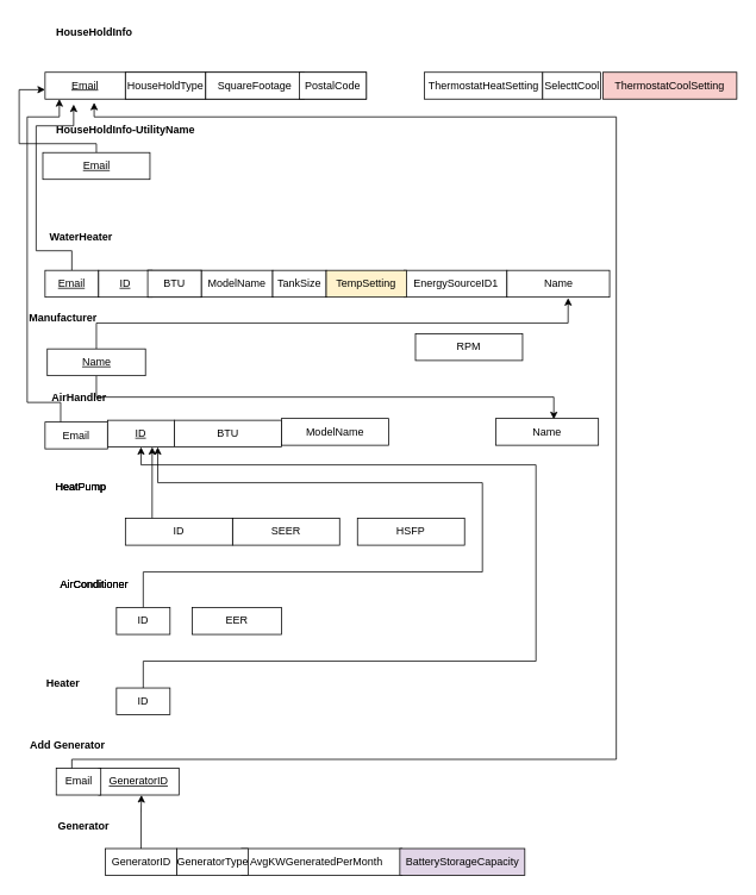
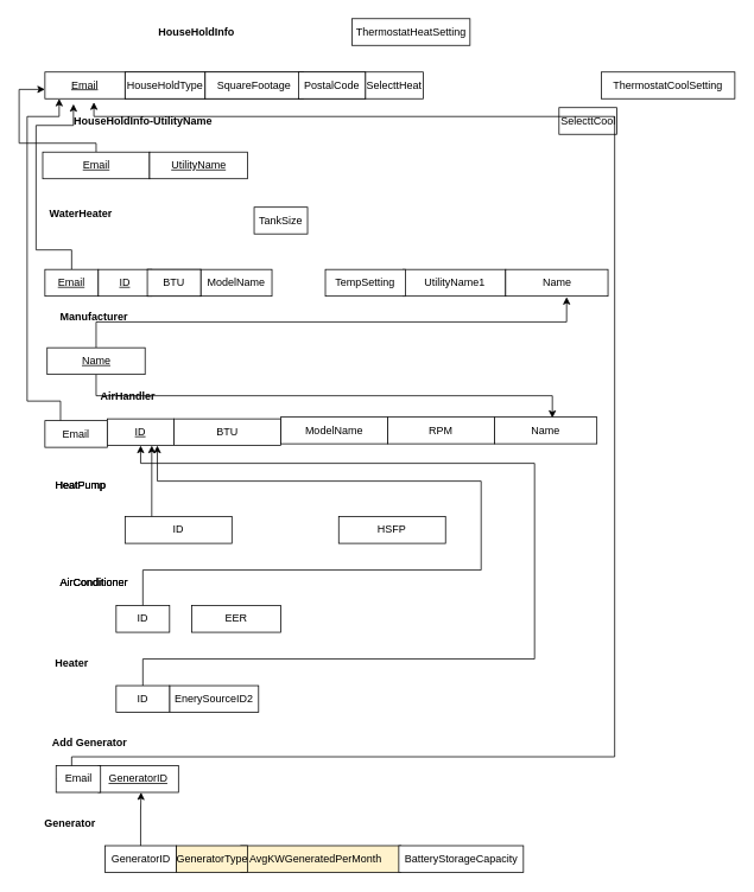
  <mxCell id="0" />
  <mxCell id="1" parent="0" />
  <mxCell id="2" value="&lt;u&gt;Email&lt;/u&gt;" style="rounded=0;whiteSpace=wrap;html=1;" parent="1" vertex="1"><mxGeometry x="50" y="80" width="90" height="30" as="geometry" /></mxCell>
  <mxCell id="3" value="HouseHoldType" style="rounded=0;whiteSpace=wrap;html=1;" parent="1" vertex="1"><mxGeometry x="140" y="80" width="90" height="30" as="geometry" /></mxCell>
  <mxCell id="4" value="SquareFootage" style="rounded=0;whiteSpace=wrap;html=1;" parent="1" vertex="1"><mxGeometry x="230" y="80" width="110" height="30" as="geometry" /></mxCell>
  <mxCell id="5" value="PostalCode" style="rounded=0;whiteSpace=wrap;html=1;" parent="1" vertex="1"><mxGeometry x="335" y="80" width="75" height="30" as="geometry" /></mxCell>
- <mxCell id="6" value="&lt;b&gt;HouseHoldInfo&lt;/b&gt;" style="text;html=1;align=center;verticalAlign=middle;resizable=0;points=[];autosize=1;strokeColor=none;fillColor=none;" parent="1" vertex="1"><mxGeometry x="50" y="20" width="110" height="30" as="geometry" /></mxCell>
- <mxCell id="8" value="ThermostatHeatSetting" style="rounded=0;whiteSpace=wrap;html=1;" parent="1" vertex="1"><mxGeometry x="475" y="80" width="132.5" height="30" as="geometry" /></mxCell>
+ <mxCell id="6" value="&lt;b&gt;HouseHoldInfo&lt;/b&gt;" style="text;html=1;align=center;verticalAlign=middle;resizable=0;points=[];autosize=1;strokeColor=none;fillColor=none;" parent="1" vertex="1"><mxGeometry x="165" y="20" width="110" height="30" as="geometry" /></mxCell>
+ <mxCell id="7" value="SelecttHeat" style="rounded=0;whiteSpace=wrap;html=1;" parent="1" vertex="1"><mxGeometry x="410" y="80" width="65" height="30" as="geometry" /></mxCell>
+ <mxCell id="8" value="ThermostatHeatSetting" style="rounded=0;whiteSpace=wrap;html=1;" parent="1" vertex="1"><mxGeometry x="395" y="20" width="132.5" height="30" as="geometry" /></mxCell>
  <mxCell id="9" style="edgeStyle=orthogonalEdgeStyle;rounded=0;orthogonalLoop=1;jettySize=auto;html=1;entryX=0;entryY=0.65;entryDx=0;entryDy=0;entryPerimeter=0;" parent="1" source="10" target="2" edge="1"><mxGeometry relative="1" as="geometry"><mxPoint x="20" y="80" as="targetPoint" /><Array as="points"><mxPoint x="108" y="160" /><mxPoint x="21" y="160" /><mxPoint x="21" y="100" /></Array></mxGeometry></mxCell>
  <mxCell id="10" value="&lt;u&gt;Email&lt;/u&gt;" style="rounded=0;whiteSpace=wrap;html=1;" parent="1" vertex="1"><mxGeometry x="47.5" y="170" width="120" height="30" as="geometry" /></mxCell>
- <mxCell id="12" value="&lt;b&gt;HouseHoldInfo-UtilityName&lt;/b&gt;" style="text;html=1;align=center;verticalAlign=middle;resizable=0;points=[];autosize=1;strokeColor=none;fillColor=none;" parent="1" vertex="1"><mxGeometry x="50" y="130" width="180" height="30" as="geometry" /></mxCell>
- <mxCell id="13" value="WaterHeater" style="text;html=1;align=center;verticalAlign=middle;resizable=0;points=[];autosize=1;strokeColor=none;fillColor=none;fontStyle=1" parent="1" vertex="1"><mxGeometry x="45" y="250" width="90" height="30" as="geometry" /></mxCell>
- <mxCell id="14" value="AirHandler" style="text;html=1;align=center;verticalAlign=middle;resizable=0;points=[];autosize=1;strokeColor=none;fillColor=none;fontStyle=1" parent="1" vertex="1"><mxGeometry x="47.5" y="430" width="80" height="30" as="geometry" /></mxCell>
- <mxCell id="15" value="SEER" style="rounded=0;whiteSpace=wrap;html=1;" parent="1" vertex="1"><mxGeometry x="260" y="580" width="120" height="30" as="geometry" /></mxCell>
- <mxCell id="16" value="HSFP" style="rounded=0;whiteSpace=wrap;html=1;" parent="1" vertex="1"><mxGeometry x="400" y="580" width="120" height="30" as="geometry" /></mxCell>
+ <mxCell id="11" value="&lt;u&gt;UtilityName&lt;/u&gt;" style="rounded=0;whiteSpace=wrap;html=1;" parent="1" vertex="1"><mxGeometry x="167.5" y="170" width="110" height="30" as="geometry" /></mxCell>
+ <mxCell id="12" value="&lt;b&gt;HouseHoldInfo-UtilityName&lt;/b&gt;" style="text;html=1;align=center;verticalAlign=middle;resizable=0;points=[];autosize=1;strokeColor=none;fillColor=none;" parent="1" vertex="1"><mxGeometry x="70" y="120" width="180" height="30" as="geometry" /></mxCell>
+ <mxCell id="13" value="WaterHeater" style="text;html=1;align=center;verticalAlign=middle;resizable=0;points=[];autosize=1;strokeColor=none;fillColor=none;fontStyle=1" parent="1" vertex="1"><mxGeometry x="45" y="225" width="90" height="30" as="geometry" /></mxCell>
+ <mxCell id="14" value="AirHandler" style="text;html=1;align=center;verticalAlign=middle;resizable=0;points=[];autosize=1;strokeColor=none;fillColor=none;fontStyle=1" parent="1" vertex="1"><mxGeometry x="102.5" y="430" width="80" height="30" as="geometry" /></mxCell>
+ <mxCell id="16" value="HSFP" style="rounded=0;whiteSpace=wrap;html=1;" parent="1" vertex="1"><mxGeometry x="380" y="580" width="120" height="30" as="geometry" /></mxCell>
+ <mxCell id="17" value="EnerySourceID2" style="rounded=0;whiteSpace=wrap;html=1;" parent="1" vertex="1"><mxGeometry x="190" y="770" width="100" height="30" as="geometry" /></mxCell>
  <mxCell id="18" value="HeatPump" style="text;html=1;align=center;verticalAlign=middle;resizable=0;points=[];autosize=1;strokeColor=none;fillColor=none;" parent="1" vertex="1"><mxGeometry x="50" y="530" width="80" height="30" as="geometry" /></mxCell>
  <mxCell id="19" value="AirConditioner" style="text;html=1;align=center;verticalAlign=middle;resizable=0;points=[];autosize=1;strokeColor=none;fillColor=none;" parent="1" vertex="1"><mxGeometry x="55" y="640" width="100" height="30" as="geometry" /></mxCell>
  <mxCell id="20" value="&lt;u&gt;GeneratorID&lt;/u&gt;" style="rounded=0;whiteSpace=wrap;html=1;" parent="1" vertex="1"><mxGeometry x="110" y="860" width="90" height="30" as="geometry" /></mxCell>
- <mxCell id="21" value="AvgKWGeneratedPerMonth&lt;span style=&quot;white-space: pre;&quot;&gt;&#09;&lt;/span&gt;" style="rounded=0;whiteSpace=wrap;html=1;" parent="1" vertex="1"><mxGeometry x="270" y="950" width="180" height="30" as="geometry" /></mxCell>
- <mxCell id="22" value="BatteryStorageCapacity" style="rounded=0;whiteSpace=wrap;html=1;fillColor=#e1d5e7;" parent="1" vertex="1"><mxGeometry x="447.5" y="950" width="140" height="30" as="geometry" /></mxCell>
- <mxCell id="23" value="&lt;b&gt;Add Generator&lt;/b&gt;" style="text;html=1;align=center;verticalAlign=middle;resizable=0;points=[];autosize=1;strokeColor=none;fillColor=none;" parent="1" vertex="1"><mxGeometry x="20" y="820" width="110" height="30" as="geometry" /></mxCell>
+ <mxCell id="21" value="AvgKWGeneratedPerMonth&lt;span style=&quot;white-space: pre;&quot;&gt;&#09;&lt;/span&gt;" style="rounded=0;whiteSpace=wrap;html=1;fillColor=#fff2cc;" parent="1" vertex="1"><mxGeometry x="270" y="950" width="180" height="30" as="geometry" /></mxCell>
+ <mxCell id="22" value="BatteryStorageCapacity" style="rounded=0;whiteSpace=wrap;html=1;" parent="1" vertex="1"><mxGeometry x="447.5" y="950" width="140" height="30" as="geometry" /></mxCell>
+ <mxCell id="23" value="&lt;b&gt;Add Generator&lt;/b&gt;" style="text;html=1;align=center;verticalAlign=middle;resizable=0;points=[];autosize=1;strokeColor=none;fillColor=none;" parent="1" vertex="1"><mxGeometry x="45" y="820" width="110" height="30" as="geometry" /></mxCell>
  <mxCell id="24" style="edgeStyle=orthogonalEdgeStyle;rounded=0;orthogonalLoop=1;jettySize=auto;html=1;exitX=0.25;exitY=0;exitDx=0;exitDy=0;entryX=0.667;entryY=1;entryDx=0;entryDy=0;entryPerimeter=0;" edge="1" parent="1" source="25" target="41"><mxGeometry relative="1" as="geometry" /></mxCell>
  <mxCell id="25" value="ID" style="rounded=0;whiteSpace=wrap;html=1;" parent="1" vertex="1"><mxGeometry x="140" y="580" width="120" height="30" as="geometry" /></mxCell>
  <mxCell id="26" style="edgeStyle=orthogonalEdgeStyle;rounded=0;orthogonalLoop=1;jettySize=auto;html=1;exitX=0.5;exitY=0;exitDx=0;exitDy=0;entryX=0.5;entryY=1;entryDx=0;entryDy=0;" edge="1" parent="1" source="27" target="41"><mxGeometry relative="1" as="geometry"><Array as="points"><mxPoint x="160" y="740" /><mxPoint x="600" y="740" /><mxPoint x="600" y="520" /><mxPoint x="158" y="520" /></Array></mxGeometry></mxCell>
  <mxCell id="27" value="ID" style="rounded=0;whiteSpace=wrap;html=1;" parent="1" vertex="1"><mxGeometry x="130" y="770" width="60" height="30" as="geometry" /></mxCell>
- <mxCell id="28" value="ThermostatCoolSetting" style="rounded=0;whiteSpace=wrap;html=1;fillColor=#f8cecc;" vertex="1" parent="1"><mxGeometry x="675" y="80" width="150" height="30" as="geometry" /></mxCell>
- <mxCell id="29" value="SelecttCool" style="rounded=0;whiteSpace=wrap;html=1;" vertex="1" parent="1"><mxGeometry x="607.5" y="80" width="65" height="30" as="geometry" /></mxCell>
+ <mxCell id="28" value="ThermostatCoolSetting" style="rounded=0;whiteSpace=wrap;html=1;" vertex="1" parent="1"><mxGeometry x="675" y="80" width="150" height="30" as="geometry" /></mxCell>
+ <mxCell id="29" value="SelecttCool" style="rounded=0;whiteSpace=wrap;html=1;" vertex="1" parent="1"><mxGeometry x="627.5" y="120" width="65" height="30" as="geometry" /></mxCell>
  <mxCell id="30" value="BTU" style="rounded=0;whiteSpace=wrap;html=1;" vertex="1" parent="1"><mxGeometry x="195" y="470" width="120" height="30" as="geometry" /></mxCell>
  <mxCell id="31" value="ModelName" style="rounded=0;whiteSpace=wrap;html=1;" vertex="1" parent="1"><mxGeometry x="315" y="468" width="120" height="30" as="geometry" /></mxCell>
- <mxCell id="32" value="EnergySourceID1" style="rounded=0;whiteSpace=wrap;html=1;" vertex="1" parent="1"><mxGeometry x="452.5" y="302" width="115" height="30" as="geometry" /></mxCell>
+ <mxCell id="32" value="UtilityName1" style="rounded=0;whiteSpace=wrap;html=1;" vertex="1" parent="1"><mxGeometry x="452.5" y="302" width="115" height="30" as="geometry" /></mxCell>
  <mxCell id="33" value="BTU" style="rounded=0;whiteSpace=wrap;html=1;" vertex="1" parent="1"><mxGeometry x="165" y="302" width="60" height="30" as="geometry" /></mxCell>
  <mxCell id="34" style="edgeStyle=orthogonalEdgeStyle;rounded=0;orthogonalLoop=1;jettySize=auto;html=1;exitX=0.5;exitY=0;exitDx=0;exitDy=0;entryX=0.596;entryY=1.033;entryDx=0;entryDy=0;entryPerimeter=0;" edge="1" parent="1" source="36" target="66"><mxGeometry relative="1" as="geometry" /></mxCell>
  <mxCell id="35" style="edgeStyle=orthogonalEdgeStyle;rounded=0;orthogonalLoop=1;jettySize=auto;html=1;exitX=0.5;exitY=1;exitDx=0;exitDy=0;entryX=0.565;entryY=0.033;entryDx=0;entryDy=0;entryPerimeter=0;" edge="1" parent="1" source="36" target="67"><mxGeometry relative="1" as="geometry" /></mxCell>
  <mxCell id="36" value="&lt;u&gt;Name&lt;/u&gt;" style="rounded=0;whiteSpace=wrap;html=1;" vertex="1" parent="1"><mxGeometry x="52.5" y="390" width="110" height="30" as="geometry" /></mxCell>
- <mxCell id="37" value="&lt;b&gt;Manufacturer&lt;/b&gt;" style="text;html=1;align=center;verticalAlign=middle;resizable=0;points=[];autosize=1;strokeColor=none;fillColor=none;" vertex="1" parent="1"><mxGeometry x="20" y="340" width="100" height="30" as="geometry" /></mxCell>
- <mxCell id="38" value="RPM" style="rounded=0;whiteSpace=wrap;html=1;" vertex="1" parent="1"><mxGeometry x="465" y="373" width="120" height="30" as="geometry" /></mxCell>
+ <mxCell id="37" value="&lt;b&gt;Manufacturer&lt;/b&gt;" style="text;html=1;align=center;verticalAlign=middle;resizable=0;points=[];autosize=1;strokeColor=none;fillColor=none;" vertex="1" parent="1"><mxGeometry x="55" y="340" width="100" height="30" as="geometry" /></mxCell>
+ <mxCell id="38" value="RPM" style="rounded=0;whiteSpace=wrap;html=1;" vertex="1" parent="1"><mxGeometry x="435" y="468" width="120" height="30" as="geometry" /></mxCell>
  <mxCell id="39" style="edgeStyle=orthogonalEdgeStyle;rounded=0;orthogonalLoop=1;jettySize=auto;html=1;exitX=0.25;exitY=0;exitDx=0;exitDy=0;" edge="1" parent="1" source="40"><mxGeometry relative="1" as="geometry"><mxPoint x="66" y="110" as="targetPoint" /><Array as="points"><mxPoint x="68" y="450" /><mxPoint x="30" y="450" /><mxPoint x="30" y="130" /><mxPoint x="66" y="130" /></Array></mxGeometry></mxCell>
  <mxCell id="40" value="Email" style="rounded=0;whiteSpace=wrap;html=1;" vertex="1" parent="1"><mxGeometry x="50" y="472" width="70" height="30" as="geometry" /></mxCell>
  <mxCell id="41" value="&lt;u&gt;ID&lt;/u&gt;" style="rounded=0;whiteSpace=wrap;html=1;" vertex="1" parent="1"><mxGeometry x="120" y="470" width="75" height="30" as="geometry" /></mxCell>
  <mxCell id="42" style="edgeStyle=orthogonalEdgeStyle;rounded=0;orthogonalLoop=1;jettySize=auto;html=1;exitX=0.5;exitY=0;exitDx=0;exitDy=0;entryX=0.356;entryY=1.2;entryDx=0;entryDy=0;entryPerimeter=0;" edge="1" parent="1" source="43" target="2"><mxGeometry relative="1" as="geometry"><Array as="points"><mxPoint x="80" y="280" /><mxPoint x="40" y="280" /><mxPoint x="40" y="140" /><mxPoint x="82" y="140" /></Array></mxGeometry></mxCell>
  <mxCell id="43" value="&lt;span&gt;Email&lt;/span&gt;" style="rounded=0;whiteSpace=wrap;html=1;fontStyle=4" vertex="1" parent="1"><mxGeometry x="50" y="302" width="60" height="30" as="geometry" /></mxCell>
  <mxCell id="44" value="&lt;u&gt;ID&lt;/u&gt;" style="rounded=0;whiteSpace=wrap;html=1;" vertex="1" parent="1"><mxGeometry x="110" y="302" width="60" height="30" as="geometry" /></mxCell>
  <mxCell id="45" value="ModelName" style="rounded=0;whiteSpace=wrap;html=1;" vertex="1" parent="1"><mxGeometry x="225" y="302" width="80" height="30" as="geometry" /></mxCell>
- <mxCell id="46" value="TankSize" style="rounded=0;whiteSpace=wrap;html=1;" vertex="1" parent="1"><mxGeometry x="305" y="302" width="60" height="30" as="geometry" /></mxCell>
- <mxCell id="47" value="TempSetting" style="rounded=0;whiteSpace=wrap;html=1;fillColor=#fff2cc;" vertex="1" parent="1"><mxGeometry x="365" y="302" width="90" height="30" as="geometry" /></mxCell>
+ <mxCell id="46" value="TankSize" style="rounded=0;whiteSpace=wrap;html=1;" vertex="1" parent="1"><mxGeometry x="285" y="232" width="60" height="30" as="geometry" /></mxCell>
+ <mxCell id="47" value="TempSetting" style="rounded=0;whiteSpace=wrap;html=1;" vertex="1" parent="1"><mxGeometry x="365" y="302" width="90" height="30" as="geometry" /></mxCell>
  <mxCell id="48" value="BTU" style="rounded=0;whiteSpace=wrap;html=1;" vertex="1" parent="1"><mxGeometry x="165" y="302" width="60" height="30" as="geometry" /></mxCell>
  <mxCell id="49" value="EER" style="rounded=0;whiteSpace=wrap;html=1;" vertex="1" parent="1"><mxGeometry x="215" y="680" width="100" height="30" as="geometry" /></mxCell>
  <mxCell id="50" style="edgeStyle=orthogonalEdgeStyle;rounded=0;orthogonalLoop=1;jettySize=auto;html=1;exitX=0.5;exitY=0;exitDx=0;exitDy=0;entryX=0.75;entryY=1;entryDx=0;entryDy=0;" edge="1" parent="1" source="51" target="41"><mxGeometry relative="1" as="geometry"><Array as="points"><mxPoint x="160" y="640" /><mxPoint x="540" y="640" /><mxPoint x="540" y="540" /><mxPoint x="176" y="540" /></Array></mxGeometry></mxCell>
  <mxCell id="51" value="ID" style="rounded=0;whiteSpace=wrap;html=1;" vertex="1" parent="1"><mxGeometry x="130" y="680" width="60" height="30" as="geometry" /></mxCell>
- <mxCell id="52" value="&lt;b&gt;Heater&lt;/b&gt;" style="text;html=1;align=center;verticalAlign=middle;resizable=0;points=[];autosize=1;strokeColor=none;fillColor=none;" vertex="1" parent="1"><mxGeometry x="40" y="750" width="60" height="30" as="geometry" /></mxCell>
+ <mxCell id="52" value="&lt;b&gt;Heater&lt;/b&gt;" style="text;html=1;align=center;verticalAlign=middle;resizable=0;points=[];autosize=1;strokeColor=none;fillColor=none;" vertex="1" parent="1"><mxGeometry x="50" y="730" width="60" height="30" as="geometry" /></mxCell>
  <mxCell id="53" style="edgeStyle=orthogonalEdgeStyle;rounded=0;orthogonalLoop=1;jettySize=auto;html=1;exitX=0;exitY=0.5;exitDx=0;exitDy=0;entryX=0.611;entryY=1.133;entryDx=0;entryDy=0;entryPerimeter=0;" edge="1" parent="1" source="54" target="2"><mxGeometry relative="1" as="geometry"><mxPoint x="730" y="820" as="targetPoint" /><Array as="points"><mxPoint x="80" y="875" /><mxPoint x="80" y="850" /><mxPoint x="690" y="850" /><mxPoint x="690" y="130" /><mxPoint x="105" y="130" /></Array></mxGeometry></mxCell>
  <mxCell id="54" value="Email" style="rounded=0;whiteSpace=wrap;html=1;" vertex="1" parent="1"><mxGeometry x="62.5" y="860" width="50" height="30" as="geometry" /></mxCell>
- <mxCell id="55" value="&lt;b&gt;Generator&lt;/b&gt;" style="text;html=1;align=center;verticalAlign=middle;resizable=0;points=[];autosize=1;strokeColor=none;fillColor=none;" vertex="1" parent="1"><mxGeometry x="52.5" y="910" width="80" height="30" as="geometry" /></mxCell>
+ <mxCell id="55" value="&lt;b&gt;Generator&lt;/b&gt;" style="text;html=1;align=center;verticalAlign=middle;resizable=0;points=[];autosize=1;strokeColor=none;fillColor=none;" vertex="1" parent="1"><mxGeometry x="37.5" y="910" width="80" height="30" as="geometry" /></mxCell>
  <mxCell id="56" style="edgeStyle=orthogonalEdgeStyle;rounded=0;orthogonalLoop=1;jettySize=auto;html=1;" edge="1" parent="1" source="57"><mxGeometry relative="1" as="geometry"><mxPoint x="158" y="890" as="targetPoint" /><Array as="points"><mxPoint x="158" y="910" /><mxPoint x="158" y="910" /></Array></mxGeometry></mxCell>
  <mxCell id="57" value="GeneratorID" style="rounded=0;whiteSpace=wrap;html=1;" vertex="1" parent="1"><mxGeometry x="117.5" y="950" width="80" height="30" as="geometry" /></mxCell>
- <mxCell id="58" value="GeneratorType" style="rounded=0;whiteSpace=wrap;html=1;" vertex="1" parent="1"><mxGeometry x="197.5" y="950" width="80" height="30" as="geometry" /></mxCell>
+ <mxCell id="58" value="GeneratorType" style="rounded=0;whiteSpace=wrap;html=1;fillColor=#fff2cc;" vertex="1" parent="1"><mxGeometry x="197.5" y="950" width="80" height="30" as="geometry" /></mxCell>
  <mxCell id="59" value="HeatPump" style="text;html=1;align=center;verticalAlign=middle;resizable=0;points=[];autosize=1;strokeColor=none;fillColor=none;" vertex="1" parent="1"><mxGeometry x="50" y="530" width="80" height="30" as="geometry" /></mxCell>
  <mxCell id="60" value="AirConditioner" style="text;html=1;align=center;verticalAlign=middle;resizable=0;points=[];autosize=1;strokeColor=none;fillColor=none;" vertex="1" parent="1"><mxGeometry x="55" y="640" width="100" height="30" as="geometry" /></mxCell>
  <mxCell id="61" value="HeatPump" style="text;html=1;align=center;verticalAlign=middle;resizable=0;points=[];autosize=1;strokeColor=none;fillColor=none;" vertex="1" parent="1"><mxGeometry x="50" y="530" width="80" height="30" as="geometry" /></mxCell>
  <mxCell id="62" value="AirConditioner" style="text;html=1;align=center;verticalAlign=middle;resizable=0;points=[];autosize=1;strokeColor=none;fillColor=none;" vertex="1" parent="1"><mxGeometry x="55" y="640" width="100" height="30" as="geometry" /></mxCell>
  <mxCell id="63" value="HouseHoldType" style="rounded=0;whiteSpace=wrap;html=1;" vertex="1" parent="1"><mxGeometry x="140" y="80" width="90" height="30" as="geometry" /></mxCell>
  <mxCell id="64" value="SquareFootage" style="rounded=0;whiteSpace=wrap;html=1;" vertex="1" parent="1"><mxGeometry x="230" y="80" width="110" height="30" as="geometry" /></mxCell>
  <mxCell id="65" value="PostalCode" style="rounded=0;whiteSpace=wrap;html=1;" vertex="1" parent="1"><mxGeometry x="335" y="80" width="75" height="30" as="geometry" /></mxCell>
  <mxCell id="66" value="Name" style="rounded=0;whiteSpace=wrap;html=1;" vertex="1" parent="1"><mxGeometry x="567.5" y="302" width="115" height="30" as="geometry" /></mxCell>
  <mxCell id="67" value="Name" style="rounded=0;whiteSpace=wrap;html=1;" vertex="1" parent="1"><mxGeometry x="555" y="468" width="115" height="30" as="geometry" /></mxCell>
